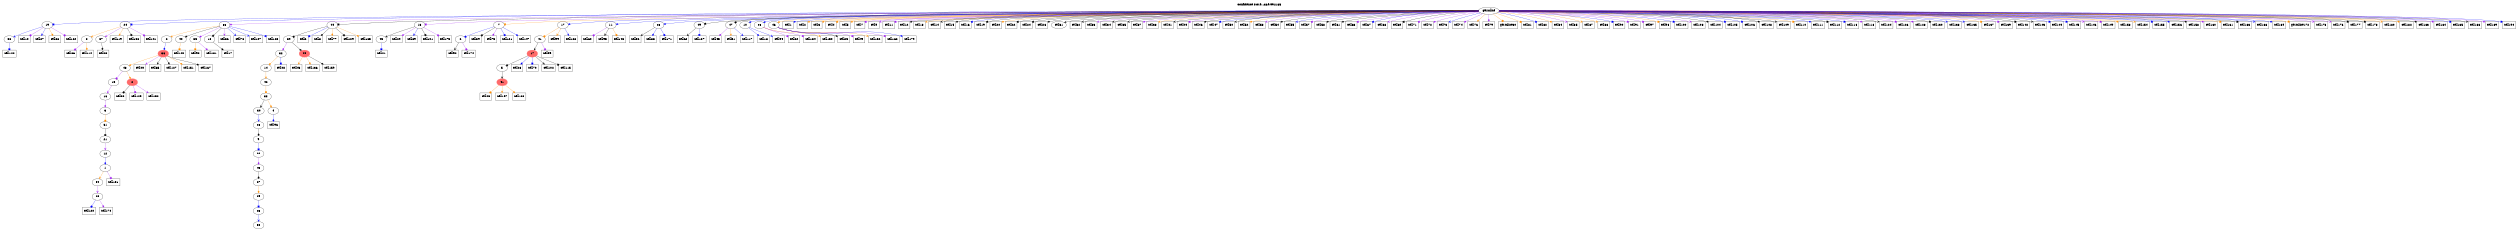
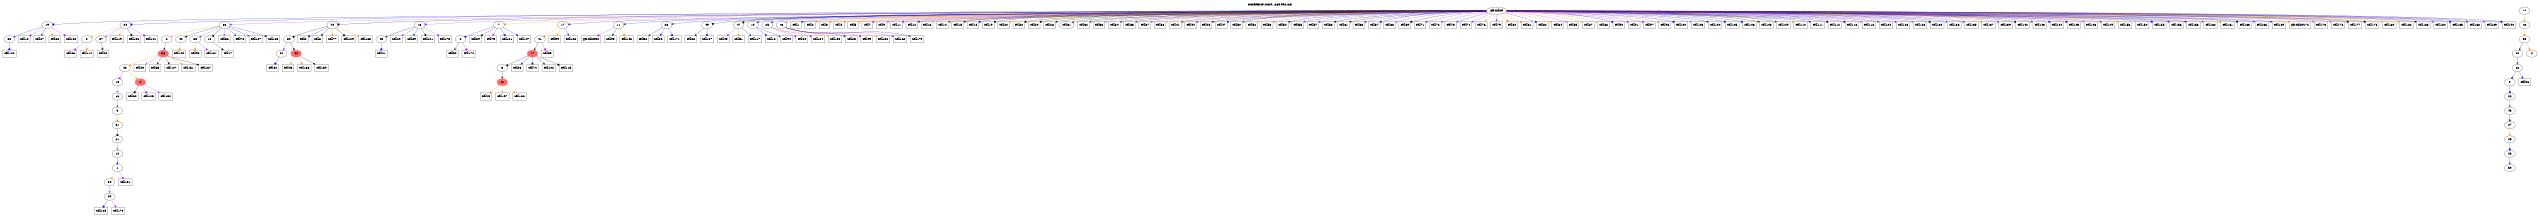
  digraph {
    label="Confidence score: -369.992135"
    labelloc=t
    node [shape=box]
    edge [arrowhead=box color=black]
    n1 [label=19 shape=""]
    n2 [label=38 shape=""]
    cell10
    cell27
    cell66
    cell164
    cell122
    n8 [label=24 shape=""]
    n9 [label=8 shape=""]
    n10 [label=37 shape=""]
    cell119
    cell138
    cell141
    cell86
    cell114
    cell23
    n17 [label=34 shape=""]
    n18 [label=20 shape=""]
    cell120
    cell170
    n21 [label=1 shape=""]
    cell131
    n23 [label=12 shape=""]
    n24 [label=21 shape=""]
    n25 [label=31 shape=""]
    n26 [label=3 shape=""]
    n27 [label=16 shape=""]
    n28 [label=15 shape=""]
    n29 [label=48 shape=""]
    n30 [color=indianred1 label=2 style=filled shape=""]
    cell30
    cell125
    cell152
    n34 [color=indianred1 label=36 style=filled shape=""]
    cell40
    cell65
    cell127
    cell151
    cell167
    n40 [label=2 shape=""]
    n41 [label=36 shape=""]
    n42 [label=40 shape=""]
    n43 [label=35 shape=""]
    n44 [label=18 shape=""]
    cell36
    cell78
    cell107
    cell123
    cell140
    cell93
    cell181
    cell17
    n53 [label=23 shape=""]
    n54 [label=50 shape=""]
    n55 [label=29 shape=""]
    n56 [label=27 shape=""]
    n57 [label=43 shape=""]
    n58 [label=22 shape=""]
    n59 [label=9 shape=""]
    n60 [label=28 shape=""]
    n61 [label=30 shape=""]
    n62 [label=33 shape=""]
    n63 [label=4 shape=""]
    cell96
    n65 [label=42 shape=""]
    n66 [label=14 shape=""]
    n67 [label=32 shape=""]
    cell42
    n69 [label=39 shape=""]
    n70 [color=indianred1 label=44 style=filled shape=""]
    cell43
    cell136
    cell159
    n74 [label=44 shape=""]
    cell6
    cell8
    cell77
    cell129
    cell165
    n80 [label=13 shape=""]
    n81 [label=45 shape=""]
    cell29
    cell89
    cell101
    cell175
    cell21
    n87 [label=7 shape=""]
    n88 [label=6 shape=""]
    cell39
    cell75
    cell121
    cell147
    cell92
    cell174
    n95 [label=5 shape=""]
    n96 [color=indianred1 label=41 style=filled shape=""]
    cell48
    cell157
    cell186
    n100 [color=indianred1 label=17 style=filled shape=""]
    cell28
    cell70
    cell102
    cell115
    n105 [label=41 shape=""]
    cell59
    n107 [label=17 shape=""]
    cell99
    cell168
    n110 [label=germline shape=""]
    n111 [label=11 shape=""]
    n112 [label=26 shape=""]
    n113 [label=49 shape=""]
    n114 [label=47 shape=""]
    n115 [label=10 shape=""]
    n116 [label=25 shape=""]
    n117 [label=46 shape=""]
    cell1
    cell2
    cell3
    cell4
    cell5
    cell7
    cell9
    cell11
    cell12
    cell13
    cell14
    cell15
    cell16
    cell19
    cell20
    cell22
    cell24
    cell26
    cell31 [shape=ellipse]
    cell32
    cell33
    cell34
    cell35
    cell37
    cell38
    cell41
    cell44
    cell46
    cell47
    cell50
    cell52
    cell53
    cell54
    cell55
    cell57
    cell58
    cell61
    cell63
    cell67
    cell68
    cell69
    cell71
    cell72
    cell73
    cell74
    cell76
    cell79
-   cell80 [label=germline80]
+   cell80
    cell81
    cell82
    cell84
    cell85
    cell87
    cell88
    cell90
    cell91
    cell97
    cell98
    cell100
    cell103
    cell104
    cell105
    cell106
    cell108
    cell109
    cell110
    cell111
    cell112
    cell116
    cell118
    cell124
    cell126
    cell128
    cell130
    cell133
    cell135
    cell137
    cell139
    cell142
    cell143
    cell144
    cell145
    cell146
    cell149
    cell153
    cell154
    cell155
    cell156
    cell158
    cell160
    cell161
    cell163
    cell166
    cell169
    n212 [label=germline172]
    cell173
    cell176
    cell177
    cell178
    cell180
    cell182
    cell183
    cell184
    cell185
    cell188
    cell189
    cell190
-   cell60
+   cell60 [label=germline60]
    cell95
    cell148
    cell56
    cell83
    cell171
    cell62
    cell187
    cell45
    cell51
    cell117
    cell18
    cell94
    cell64
    cell134
    cell150
    cell25
    cell49
    cell132
    cell162
    cell179
    n1 -> n2 [arrowhead=vee color=blue]
    n1 -> cell10 [color=purple]
    n1 -> cell27 [arrowhead=vee color=blue]
    n1 -> cell66 [arrowhead=diamond color=darkorange]
    n1 -> cell164 [color=purple]
    n2 -> cell122 [color=blue]
    n8 -> n9 [arrowhead=vee color=darkorange]
    n8 -> n10 [arrowhead=vee color=purple]
    n8 -> cell119 [arrowhead=vee color=darkorange]
    n8 -> cell138
    n8 -> cell141 [color=purple]
    n9 -> cell86 [color=purple]
    n9 -> cell114 [arrowhead=diamond color=darkorange]
    n10 -> cell23 [arrowhead=diamond]
    n17 -> n18 [arrowhead=vee color=purple]
    n18 -> cell120 [color=blue]
    n18 -> cell170 [arrowhead=diamond color=purple]
    n21 -> n17 [arrowhead=vee color=darkorange]
    n21 -> cell131 [color=purple]
    n23 -> n21 [arrowhead=diamond color=blue]
    n24 -> n23 [arrowhead=vee color=purple]
    n25 -> n24
    n26 -> n25 [color=darkorange]
    n27 -> n26 [arrowhead=diamond color=purple]
    n28 -> n27 [arrowhead=vee color=purple]
    n29 -> n28 [color=purple]
    n29 -> n30 [arrowhead=diamond color=darkorange]
    n30 -> cell30
    n30 -> cell125 [color=purple]
    n30 -> cell152 [arrowhead=vee color=purple]
    n34 -> n29 [arrowhead=diamond color=darkorange]
    n34 -> cell40 [arrowhead=vee color=purple]
    n34 -> cell65 [arrowhead=vee]
    n34 -> cell127 [arrowhead=diamond]
    n34 -> cell151 [arrowhead=diamond color=darkorange]
    n34 -> cell167 [arrowhead=diamond]
    n40 -> n34 [arrowhead=diamond color=blue]
    n41 -> n40 [arrowhead=vee color=darkorange]
    n41 -> n42 [arrowhead=diamond]
    n41 -> n43 [arrowhead=diamond color=purple]
    n41 -> n44
    n41 -> cell36 [arrowhead=vee color=purple]
    n41 -> cell78 [arrowhead=vee color=blue]
    n41 -> cell107 [arrowhead=vee color=blue]
    n41 -> cell123 [color=blue]
    n42 -> cell140 [color=darkorange]
    n43 -> cell93 [color=darkorange]
    n43 -> cell181 [arrowhead=diamond color=purple]
    n44 -> cell17 [arrowhead=diamond]
    n53 -> n54 [arrowhead=vee color=blue]
    n55 -> n53 [color=blue]
    n56 -> n55 [arrowhead=diamond color=darkorange]
    n57 -> n56 [arrowhead=diamond]
    n58 -> n57 [arrowhead=diamond color=purple]
    n59 -> n58 [color=blue]
    n60 -> n59 [arrowhead=diamond]
    n61 -> n60 [arrowhead=vee color=blue]
    n62 -> n61 [arrowhead=vee]
    n62 -> n63 [arrowhead=diamond color=darkorange]
-   n63 -> cell96 [arrowhead=diamond color=blue]
+   n60 -> cell96 [arrowhead=diamond color=blue]
    n65 -> n62 [color=darkorange]
    n66 -> n65 [arrowhead=vee color=darkorange]
-   n67 -> n66 [arrowhead=diamond color=darkorange]
    n67 -> cell42 [color=blue]
    n69 -> n67 [arrowhead=diamond color=purple]
    n69 -> n70 [arrowhead=diamond]
    n70 -> cell43 [arrowhead=vee color=darkorange]
    n70 -> cell136 [arrowhead=diamond color=darkorange]
    n70 -> cell159 [arrowhead=diamond]
    n74 -> n69
    n74 -> cell6 [color=blue]
    n74 -> cell8 [arrowhead=diamond]
    n74 -> cell77 [arrowhead=diamond color=darkorange]
    n74 -> cell129
    n74 -> cell165 [arrowhead=diamond color=darkorange]
    n80 -> n81 [arrowhead=vee]
    n80 -> cell29 [arrowhead=diamond color=purple]
    n80 -> cell89 [arrowhead=vee color=blue]
    n80 -> cell101
    n80 -> cell175 [color=purple]
    n81 -> cell21 [color=blue]
    n87 -> n88 [color=blue]
    n87 -> cell39
    n87 -> cell75 [arrowhead=diamond color=purple]
    n87 -> cell121 [color=blue]
    n87 -> cell147 [arrowhead=diamond color=blue]
    n88 -> cell92 [arrowhead=vee]
    n88 -> cell174 [color=purple]
    n95 -> n96 [arrowhead=vee]
    n96 -> cell48 [color=darkorange]
    n96 -> cell157 [arrowhead=vee color=darkorange]
    n96 -> cell186 [arrowhead=diamond color=darkorange]
    n100 -> n95
    n100 -> cell28 [arrowhead=diamond color=blue]
    n100 -> cell70 [color=blue]
    n100 -> cell102 [arrowhead=vee]
    n100 -> cell115
    n105 -> n100 [arrowhead=vee]
    n105 -> cell59 [color=purple]
    n107 -> n105 [color=darkorange]
    n107 -> cell99 [arrowhead=vee color=darkorange]
    n107 -> cell168 [arrowhead=vee color=blue]
    n110 -> n1 [color=blue]
    n110 -> n8 [color=blue]
    n110 -> n41 [arrowhead=diamond color=purple]
    n110 -> n74
    n110 -> n80 [color=purple]
    n110 -> n87 [color=darkorange]
    n110 -> n107 [arrowhead=diamond color=blue]
    n110 -> n111 [arrowhead=diamond color=blue]
    n110 -> n112 [arrowhead=diamond color=blue]
    n110 -> n113
    n110 -> n114
    n110 -> n115 [arrowhead=diamond color=blue]
    n110 -> n116 [arrowhead=diamond color=blue]
    n110 -> n117 [arrowhead=diamond color=darkorange]
    n110 -> cell1 [arrowhead=diamond color=blue]
    n110 -> cell2 [arrowhead=diamond color=darkorange]
    n110 -> cell3 [arrowhead=diamond color=darkorange]
    n110 -> cell4 [color=darkorange]
    n110 -> cell5 [arrowhead=diamond color=darkorange]
    n110 -> cell7 [color=purple]
    n110 -> cell9 [arrowhead=vee color=purple]
    n110 -> cell11 [color=purple]
    n110 -> cell12 [arrowhead=diamond]
    n110 -> cell13 [arrowhead=vee color=darkorange]
    n110 -> cell14 [arrowhead=vee]
    n110 -> cell15 [arrowhead=diamond]
    n110 -> cell16 [color=blue]
    n110 -> cell19
    n110 -> cell20 [arrowhead=diamond color=darkorange]
    n110 -> cell22
    n110 -> cell24
    n110 -> cell26 [arrowhead=diamond]
    n110 -> cell31 [arrowhead=vee]
    n110 -> cell32 [arrowhead=vee]
    n110 -> cell33 [arrowhead=vee color=purple]
    n110 -> cell34 [arrowhead=vee]
    n110 -> cell35 [arrowhead=vee]
    n110 -> cell37 [arrowhead=diamond color=purple]
    n110 -> cell38 [arrowhead=vee color=darkorange]
    n110 -> cell41 [arrowhead=vee]
    n110 -> cell44 [color=purple]
    n110 -> cell46 [arrowhead=diamond]
    n110 -> cell47 [color=blue]
    n110 -> cell50 [arrowhead=vee]
    n110 -> cell52 [arrowhead=diamond color=darkorange]
    n110 -> cell53 [arrowhead=vee color=purple]
    n110 -> cell54 [arrowhead=diamond]
    n110 -> cell55 [arrowhead=vee color=blue]
    n110 -> cell57 [color=purple]
    n110 -> cell58 [arrowhead=diamond]
    n110 -> cell61 [arrowhead=diamond]
    n110 -> cell63 [color=purple]
    n110 -> cell67 [color=blue]
    n110 -> cell68 [arrowhead=vee color=purple]
    n110 -> cell69
    n110 -> cell71 [color=purple]
    n110 -> cell72 [arrowhead=diamond color=purple]
    n110 -> cell73 [arrowhead=vee color=blue]
    n110 -> cell74 [arrowhead=diamond color=purple]
    n110 -> cell76 [arrowhead=vee color=darkorange]
    n110 -> cell79 [arrowhead=diamond color=purple]
    n110 -> cell80 [color=darkorange]
    n110 -> cell81 [color=darkorange]
    n110 -> cell82 [color=blue]
    n110 -> cell84 [arrowhead=diamond color=darkorange]
    n110 -> cell85 [arrowhead=vee color=purple]
    n110 -> cell87 [arrowhead=vee color=darkorange]
    n110 -> cell88 [arrowhead=vee color=darkorange]
    n110 -> cell90 [color=blue]
    n110 -> cell91 [color=purple]
    n110 -> cell97 [color=purple]
    n110 -> cell98 [color=darkorange]
    n110 -> cell100 [color=blue]
    n110 -> cell103 [arrowhead=vee color=purple]
    n110 -> cell104 [arrowhead=diamond]
    n110 -> cell105 [color=blue]
    n110 -> cell106 [color=blue]
    n110 -> cell108 [arrowhead=diamond]
    n110 -> cell109 [arrowhead=vee]
    n110 -> cell110 [color=darkorange]
    n110 -> cell111 [arrowhead=diamond color=blue]
    n110 -> cell112
    n110 -> cell116 [color=blue]
    n110 -> cell118 [arrowhead=diamond color=purple]
    n110 -> cell124 [arrowhead=vee]
    n110 -> cell126 [color=purple]
    n110 -> cell128 [arrowhead=diamond color=purple]
    n110 -> cell130
    n110 -> cell133 [arrowhead=vee color=blue]
    n110 -> cell135 [arrowhead=vee color=blue]
    n110 -> cell137 [color=darkorange]
    n110 -> cell139 [color=purple]
    n110 -> cell142
    n110 -> cell143 [arrowhead=vee]
    n110 -> cell144 [color=blue]
    n110 -> cell145 [color=blue]
    n110 -> cell146 [arrowhead=vee color=purple]
    n110 -> cell149 [color=purple]
    n110 -> cell153 [arrowhead=diamond color=darkorange]
    n110 -> cell154 [arrowhead=vee color=darkorange]
    n110 -> cell155 [color=blue]
    n110 -> cell156 [arrowhead=diamond color=blue]
    n110 -> cell158 [arrowhead=diamond]
    n110 -> cell160 [arrowhead=diamond color=purple]
    n110 -> cell161 [color=darkorange]
    n110 -> cell163
    n110 -> cell166 [arrowhead=vee color=blue]
    n110 -> cell169 [arrowhead=diamond color=blue]
    n110 -> n212 [color=darkorange]
    n110 -> cell173 [arrowhead=vee color=purple]
    n110 -> cell176 [arrowhead=vee color=purple]
    n110 -> cell177
    n110 -> cell178
    n110 -> cell180 [arrowhead=vee color=darkorange]
    n110 -> cell182 [arrowhead=diamond color=darkorange]
    n110 -> cell183 [arrowhead=diamond]
    n110 -> cell184 [arrowhead=diamond color=purple]
    n110 -> cell185 [color=blue]
    n110 -> cell188 [arrowhead=vee]
    n110 -> cell189 [arrowhead=diamond color=purple]
    n110 -> cell190 [color=blue]
    n111 -> cell60 [color=purple]
    n111 -> cell95 [arrowhead=vee]
    n111 -> cell148 [color=darkorange]
    n112 -> cell56 [arrowhead=vee]
    n112 -> cell83 [arrowhead=diamond color=blue]
    n112 -> cell171 [color=blue]
    n113 -> cell62 [arrowhead=vee]
    n113 -> cell187 [color=blue]
    n114 -> cell45 [arrowhead=diamond color=purple]
    n114 -> cell51 [arrowhead=vee color=darkorange]
    n114 -> cell117 [arrowhead=vee color=blue]
    n115 -> cell18 [arrowhead=diamond color=blue]
    n115 -> cell94 [arrowhead=vee color=blue]
    n116 -> cell64 [color=purple]
    n116 -> cell134 [color=purple]
    n116 -> cell150 [arrowhead=vee color=darkorange]
    n117 -> cell25 [arrowhead=diamond]
    n117 -> cell49 [color=purple]
    n117 -> cell132 [arrowhead=vee color=darkorange]
    n117 -> cell162 [color=purple]
    n117 -> cell179 [arrowhead=diamond color=blue]
  }
